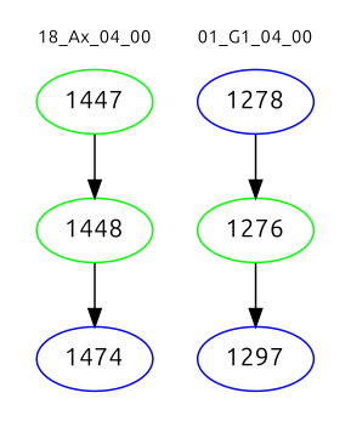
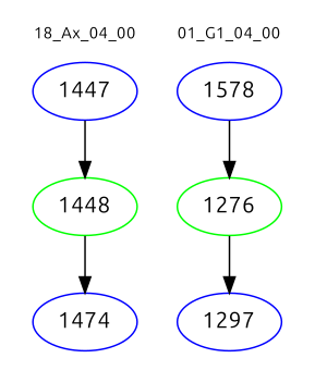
  digraph {
    fontname=Ubuntu
    node [color=blue fontname=Ubuntu]
    edge [color=black fontname=Ubuntu]
-   n1 [color=green label=1447]
+   n1 [label=1447]
    n2 [color=green label=1448]
    n3 [label=1474]
-   n4 [label=1278]
+   n4 [label=1578]
    n5 [color=green label=1276]
    n6 [label=1297]
    subgraph cluster_1 {
      color=white
      fontsize=10
      label="18_Ax_04_00"
      n1
      n2
      n3
    }
    subgraph cluster_2 {
      color=white
      fontsize=10
      label="01_G1_04_00"
      n4
      n5
      n6
    }
    n1 -> n2
    n2 -> n3
    n4 -> n5
    n5 -> n6
  }
